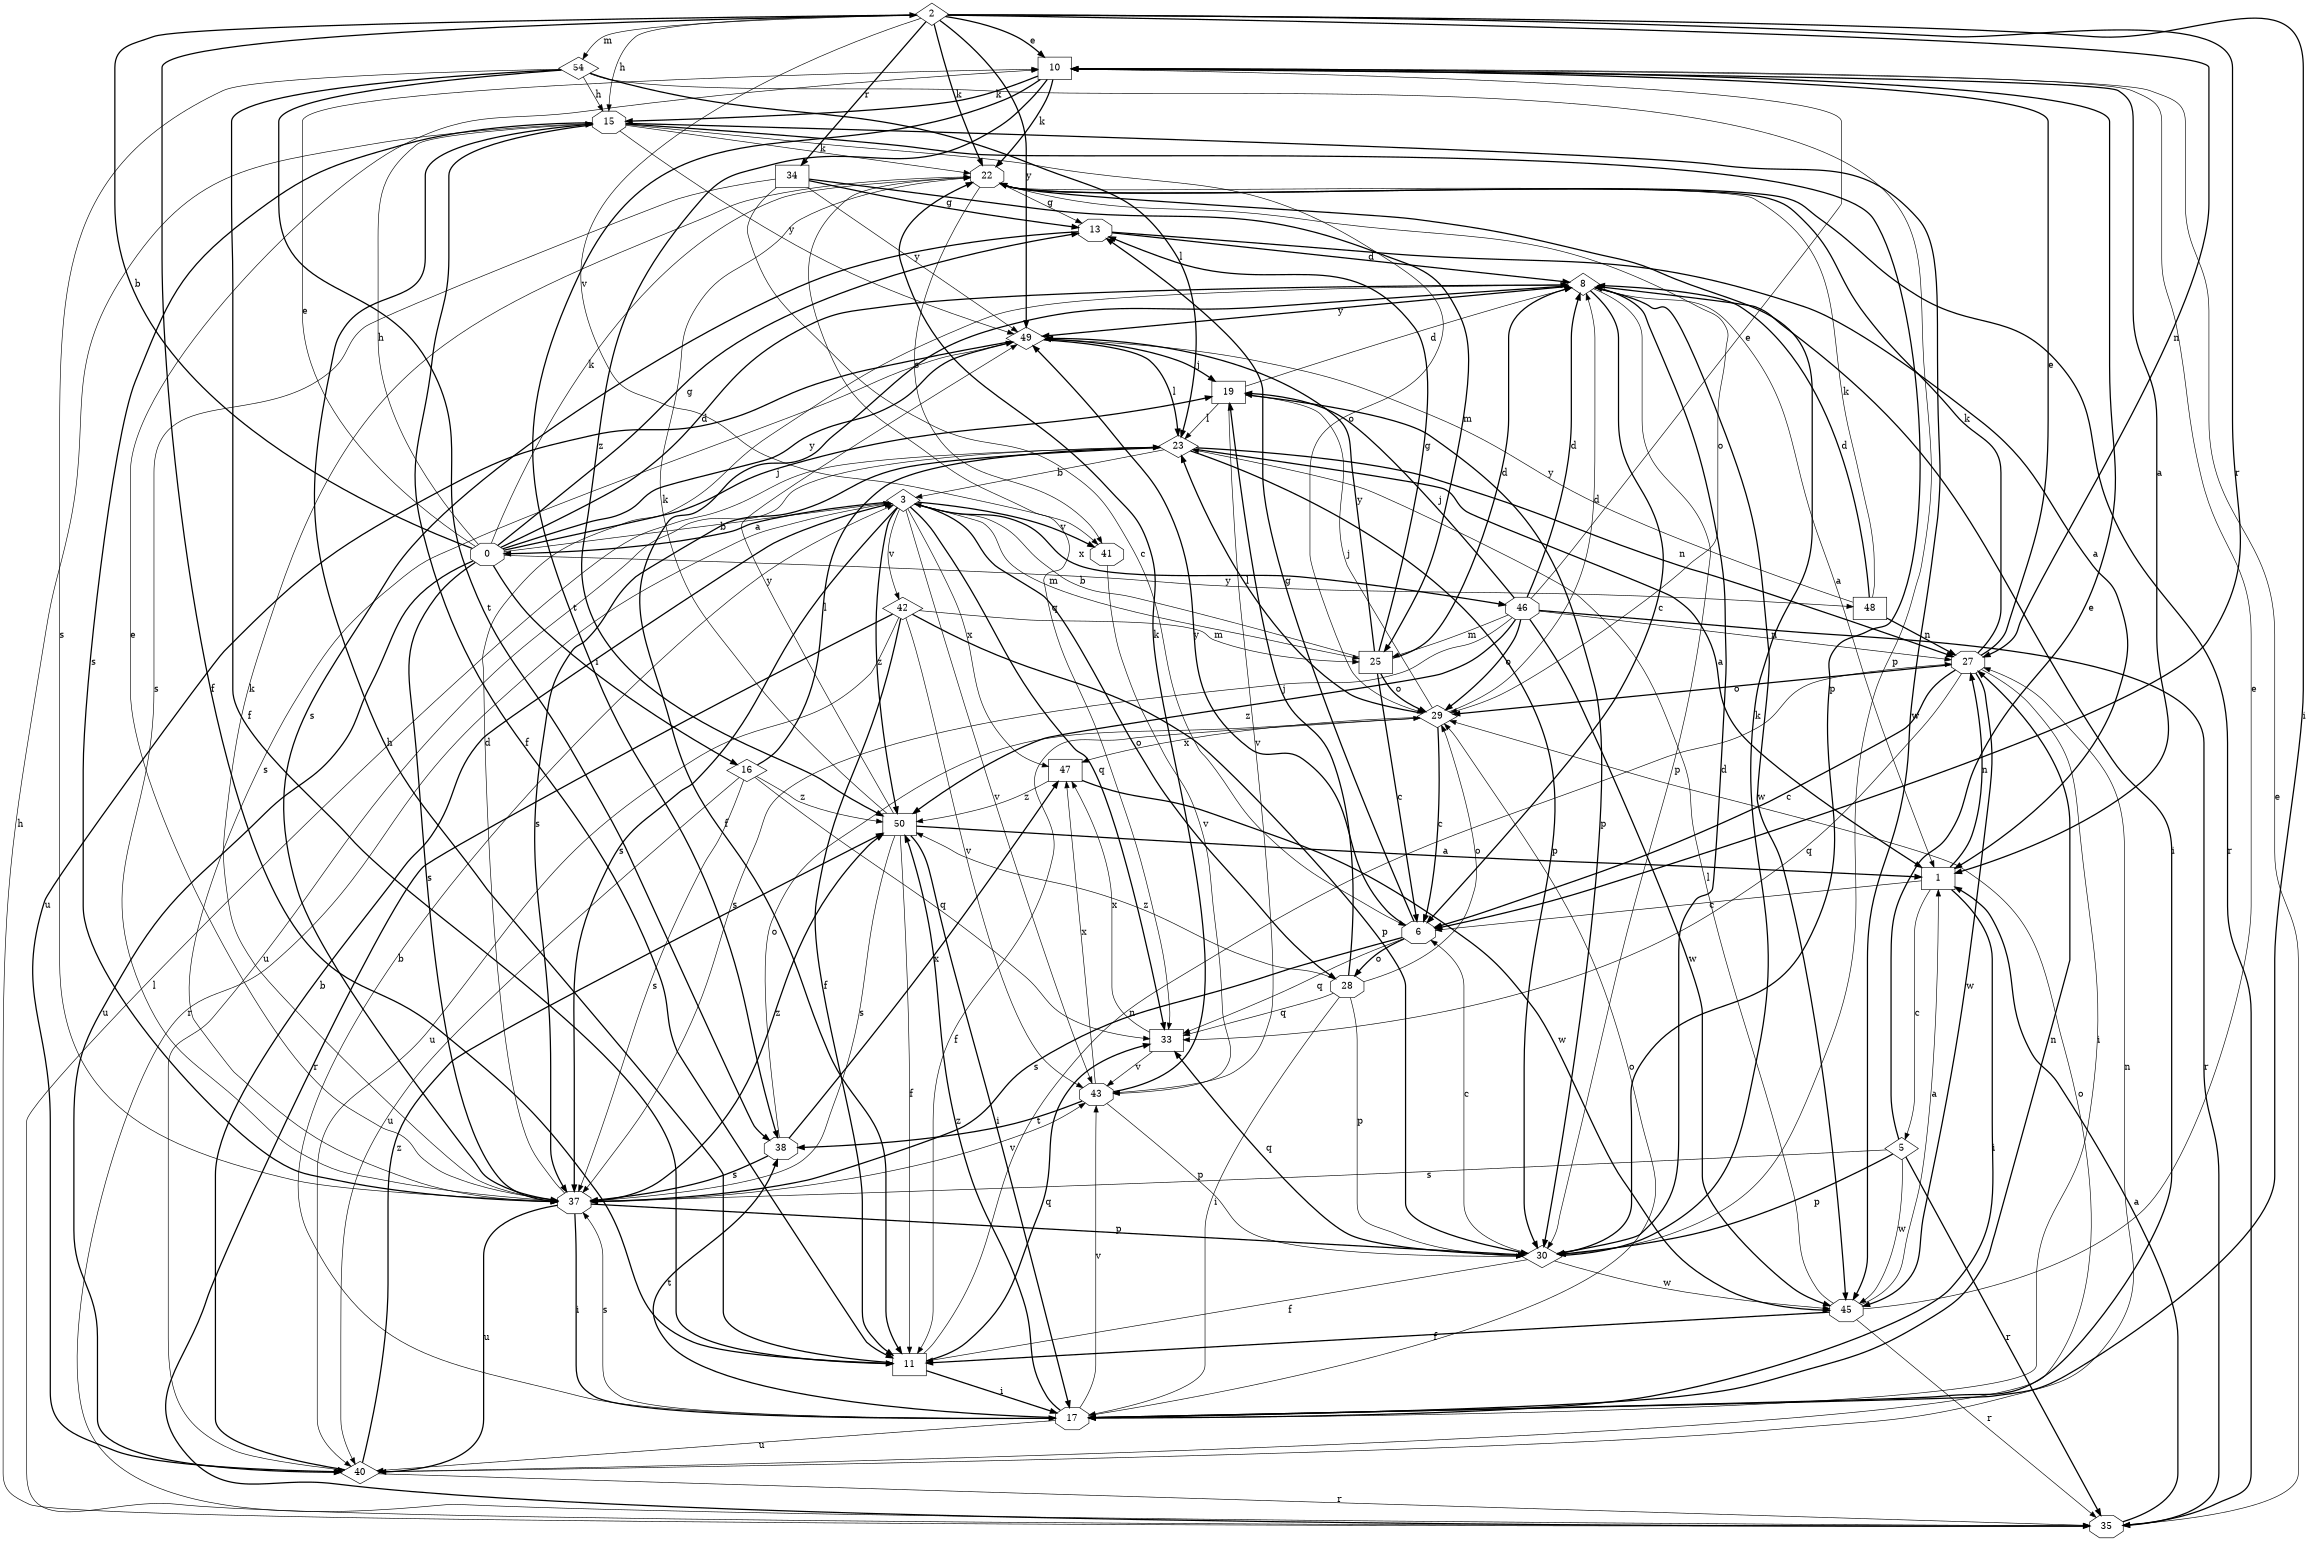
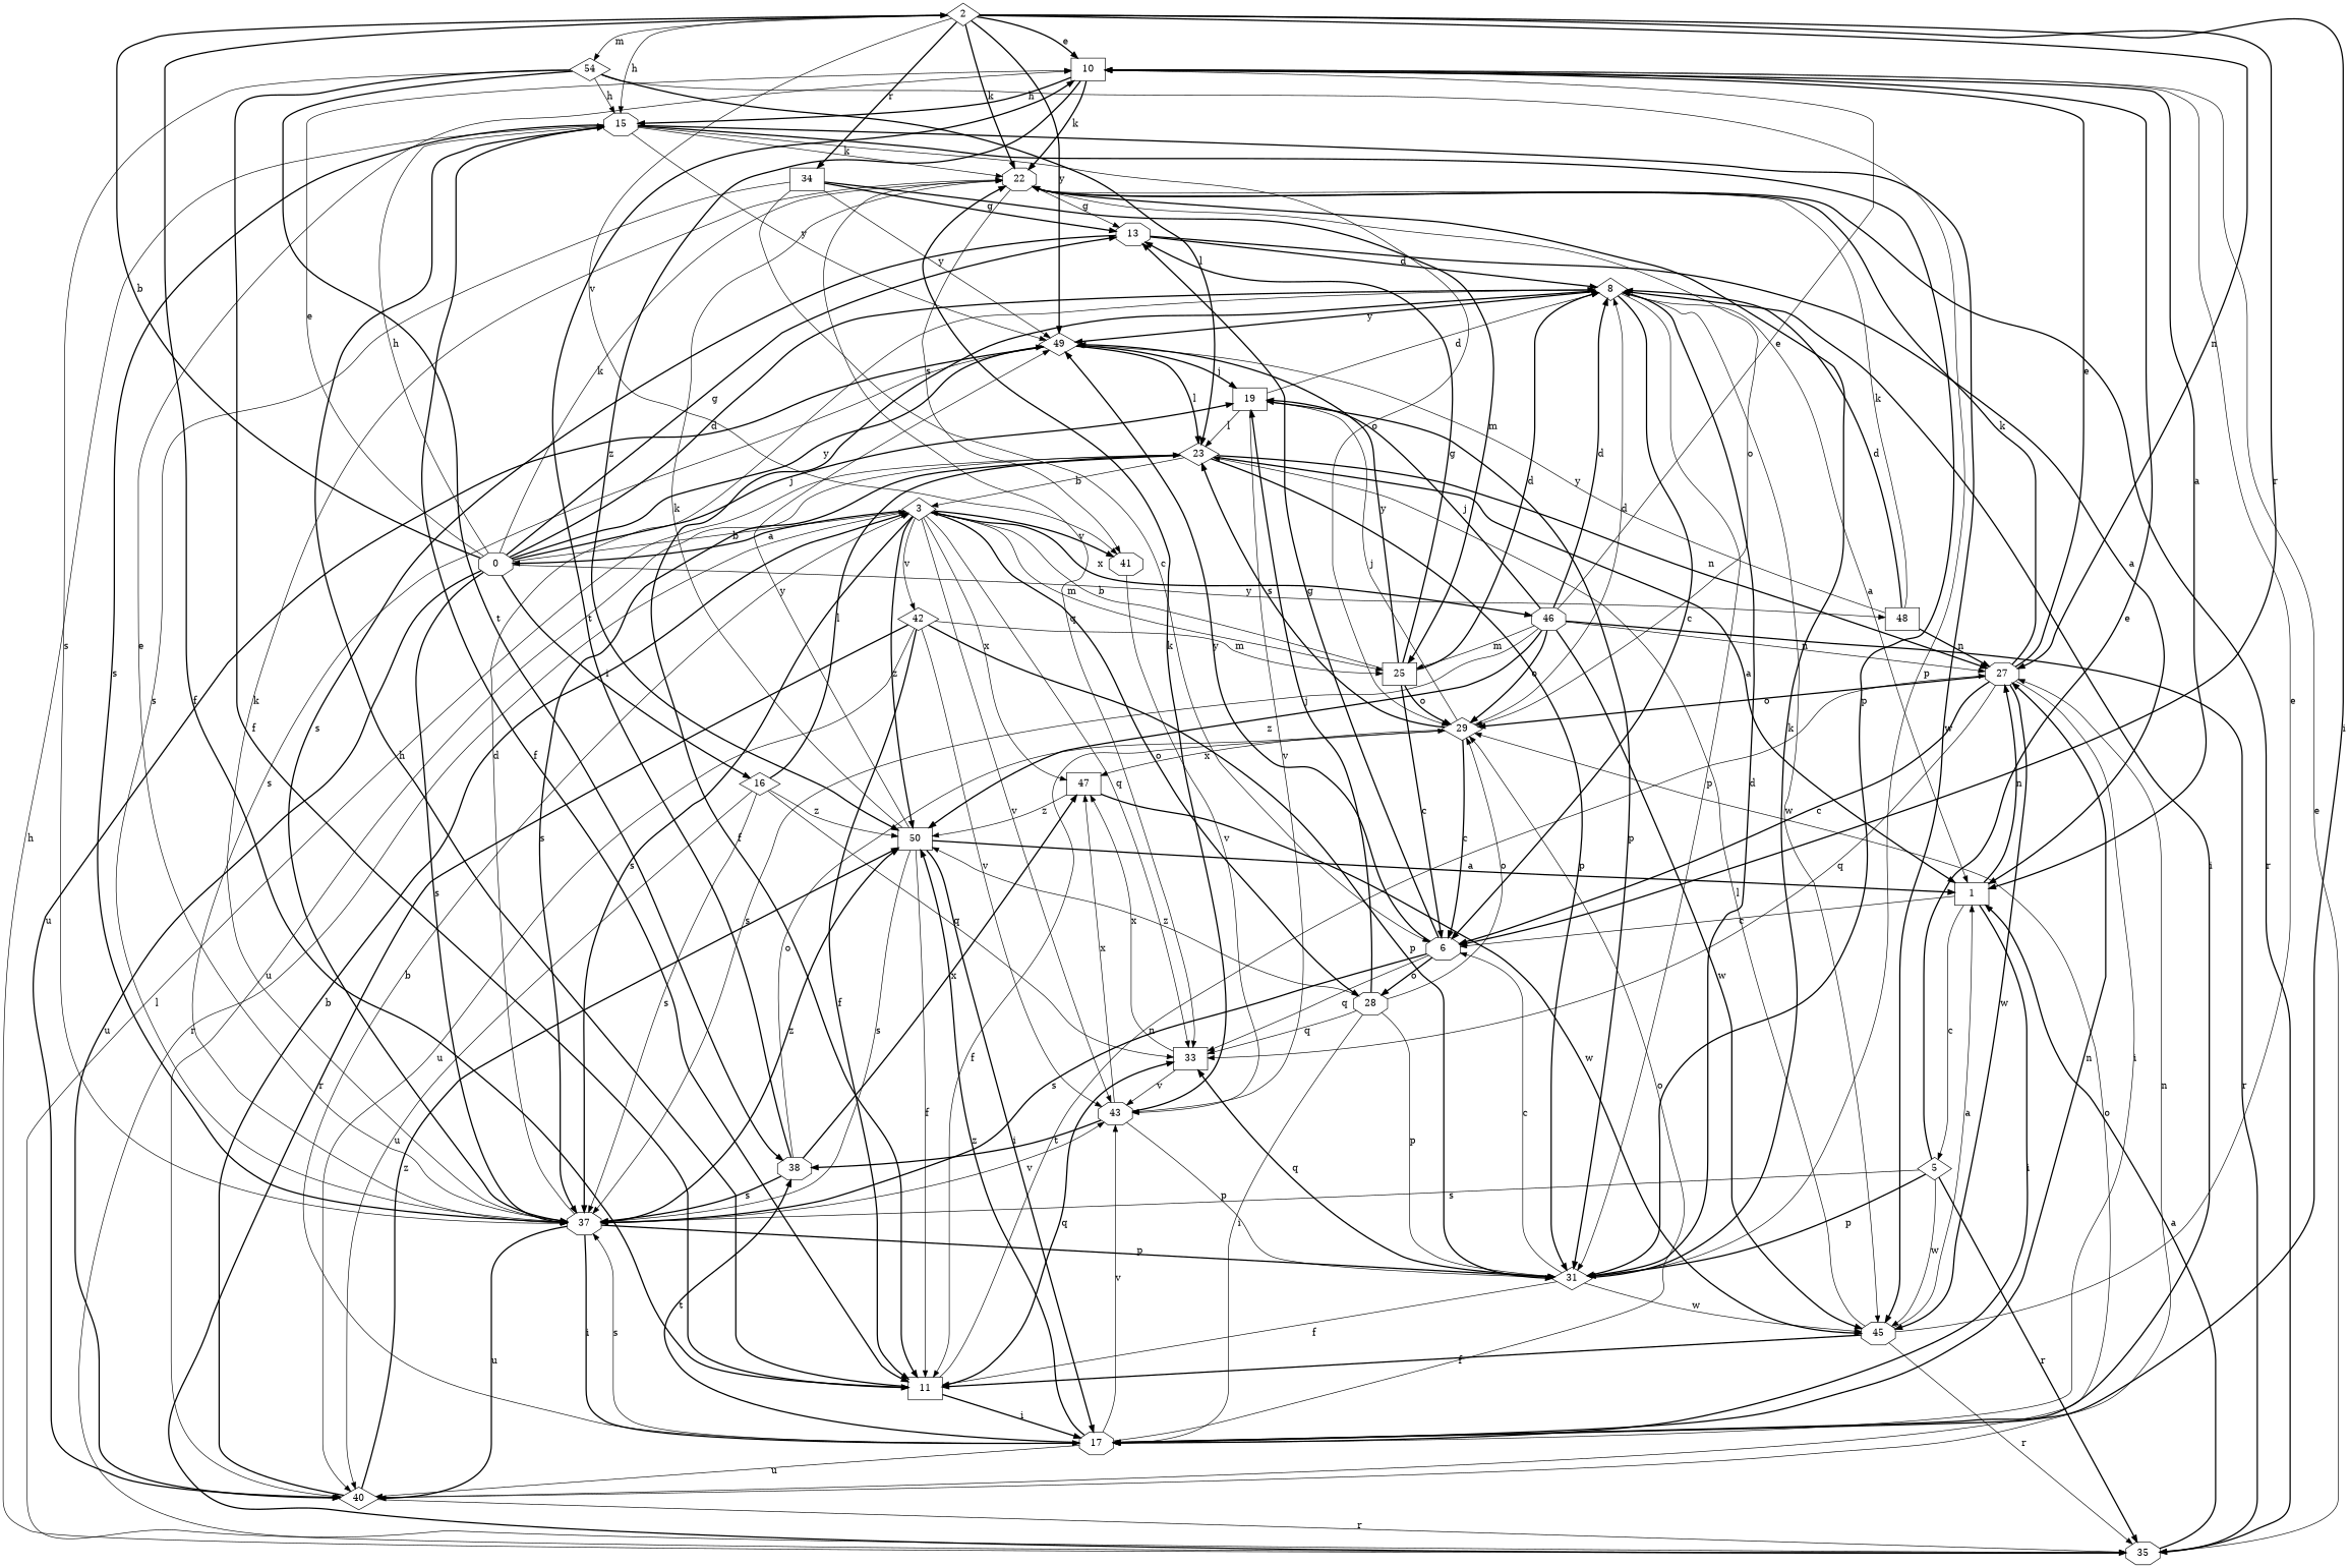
  strict digraph {
    node [shape=octagon]
    edge [style=bold]
    2 [shape=diamond]
    0
    3 [shape=diamond]
    8 [shape=diamond]
    10 [shape=box]
    13
    15
    16 [shape=diamond]
    19 [shape=box]
    22
    37
    40 [shape=diamond]
    48 [shape=box]
    49 [shape=diamond]
    6
    17
    27
    11 [shape=box]
    n19 [label=54 shape=diamond]
    34 [shape=box]
    41
    35
    25 [shape=box]
    28
    33 [shape=box]
    42 [shape=diamond]
    43
    46
    47 [shape=box]
    50 [shape=box]
    1 [shape=box]
-   30 [shape=diamond]
+   30 [shape=diamond label=31]
    45
    38
    29 [shape=diamond]
    23 [shape=diamond]
    5 [shape=diamond]
    2 -> 10 [label=e]
    2 -> 15 [label=h style=solid]
    2 -> 22 [label=k]
    2 -> 49 [label=y]
    2 -> 6 [label=r]
    2 -> 17 [label=i]
    2 -> 27 [label=n]
    2 -> 11 [label=f]
    2 -> n19 [label=m style=solid]
    2 -> 34 [label=r]
    2 -> 41 [label=v style=solid]
    0 -> 2 [label=b]
    0 -> 3 [label=b style=solid]
    0 -> 8 [label=d]
    0 -> 10 [label=e style=solid]
    0 -> 13 [label=g]
    0 -> 15 [label=h style=solid]
    0 -> 16 [label=i]
    0 -> 19 [label=j]
    0 -> 22 [label=k style=solid]
    0 -> 37 [label=s]
    0 -> 40 [label=u]
    0 -> 48 [label=y style=solid]
    0 -> 49 [label=y]
    3 -> 0 [label=a]
    3 -> 37 [label=s]
    3 -> 41 [label=v]
    3 -> 35 [label=r style=solid]
    3 -> 25 [label=m style=solid]
    3 -> 28 [label=o]
-   3 -> 33 [label=q]
+   3 -> 33 [label=q style=solid]
    3 -> 42 [label=v style=solid]
    3 -> 43 [label=v style=solid]
    3 -> 46 [label=x]
    3 -> 47 [label=x style=solid]
    3 -> 50 [label=z]
    8 -> 49 [label=y]
    8 -> 6 [label=c]
    8 -> 17 [label=i]
    8 -> 11 [label=f]
    8 -> 1 [label=a style=solid]
    8 -> 30 [label=p style=solid]
-   8 -> 45 [label=w]
-   10 -> 15 [label=k]
+   8 -> 45 [label=w style=solid]
+   10 -> 15 [label=h]
    10 -> 22 [label=k]
    10 -> 50 [label=z]
    10 -> 1 [label=a]
-   10 -> 38 [label=t]
+   38 -> 10 [label=t]
    13 -> 8 [label=d]
    13 -> 37 [label=s]
    13 -> 1 [label=a]
    15 -> 22 [label=k style=solid]
    15 -> 37 [label=s]
    15 -> 49 [label=y style=solid]
    15 -> 11 [label=f]
    15 -> 30 [label=p]
    15 -> 45 [label=w]
    15 -> 29 [label=o style=solid]
    16 -> 37 [label=s style=solid]
    16 -> 40 [label=u style=solid]
    16 -> 33 [label=q style=solid]
    16 -> 50 [label=z style=solid]
    16 -> 23 [label=l]
    19 -> 8 [label=d style=solid]
    19 -> 43 [label=v style=solid]
    19 -> 30 [label=p]
    19 -> 23 [label=l style=solid]
    22 -> 13 [label=g style=solid]
    22 -> 41 [label=s style=solid]
    22 -> 35 [label=r]
    22 -> 33 [label=q style=solid]
    22 -> 29 [label=o style=solid]
    37 -> 8 [label=d style=solid]
    37 -> 10 [label=e style=solid]
    37 -> 22 [label=k style=solid]
    37 -> 40 [label=u]
    37 -> 17 [label=i]
    37 -> 43 [label=v style=solid]
    37 -> 50 [label=z]
    37 -> 30 [label=p]
    40 -> 3 [label=b]
    40 -> 27 [label=n style=solid]
    40 -> 35 [label=r style=solid]
    40 -> 50 [label=z]
    40 -> 29 [label=o style=solid]
    48 -> 8 [label=d]
    48 -> 22 [label=k style=solid]
    48 -> 49 [label=y style=solid]
    48 -> 27 [label=n]
    49 -> 19 [label=j]
    49 -> 37 [label=s style=solid]
    49 -> 40 [label=u]
    49 -> 23 [label=l]
    6 -> 13 [label=g]
    6 -> 37 [label=s]
    6 -> 49 [label=y]
    6 -> 28 [label=o]
    6 -> 33 [label=q style=solid]
    17 -> 3 [label=b style=solid]
    17 -> 37 [label=s style=solid]
    17 -> 40 [label=u style=solid]
    17 -> 27 [label=n]
    17 -> 43 [label=v style=solid]
    17 -> 50 [label=z]
    17 -> 38 [label=t]
    17 -> 29 [label=o style=solid]
    27 -> 10 [label=e]
    27 -> 22 [label=k]
    27 -> 6 [label=c]
    27 -> 17 [label=i style=solid]
    27 -> 33 [label=q style=solid]
    27 -> 45 [label=w]
    27 -> 29 [label=o]
    11 -> 15 [label=h]
    11 -> 17 [label=i]
    11 -> 27 [label=n style=solid]
    11 -> 33 [label=q]
    n19 -> 15 [label=h style=solid]
    n19 -> 37 [label=s style=solid]
    n19 -> 11 [label=f]
    n19 -> 30 [label=p style=solid]
    n19 -> 38 [label=t]
    n19 -> 23 [label=l]
    34 -> 13 [label=g]
    34 -> 37 [label=s style=solid]
    34 -> 49 [label=y style=solid]
    34 -> 6 [label=c style=solid]
    34 -> 25 [label=m]
    41 -> 43 [label=v style=solid]
    35 -> 10 [label=e style=solid]
    35 -> 15 [label=h style=solid]
    35 -> 1 [label=a]
    35 -> 23 [label=l style=solid]
    25 -> 3 [label=b style=solid]
    25 -> 8 [label=d]
    25 -> 13 [label=g]
    25 -> 49 [label=y]
    25 -> 6 [label=c]
    25 -> 29 [label=o]
    28 -> 19 [label=j]
    28 -> 17 [label=i style=solid]
    28 -> 33 [label=q style=solid]
    28 -> 50 [label=z style=solid]
    28 -> 30 [label=p style=solid]
    28 -> 29 [label=o style=solid]
    33 -> 43 [label=v style=solid]
    33 -> 47 [label=x style=solid]
    42 -> 40 [label=u style=solid]
    42 -> 11 [label=f]
    42 -> 35 [label=r]
    42 -> 25 [label=m style=solid]
    42 -> 43 [label=v style=solid]
    42 -> 30 [label=p]
    43 -> 22 [label=k]
    43 -> 47 [label=x style=solid]
    43 -> 30 [label=p style=solid]
    43 -> 38 [label=t]
    46 -> 8 [label=d]
    46 -> 10 [label=e style=solid]
    46 -> 19 [label=j]
    46 -> 37 [label=s style=solid]
    46 -> 27 [label=n style=solid]
    46 -> 35 [label=r]
    46 -> 25 [label=m style=solid]
    46 -> 50 [label=z]
    46 -> 45 [label=w]
    46 -> 29 [label=o]
    47 -> 50 [label=z style=solid]
    47 -> 45 [label=w]
    50 -> 22 [label=k style=solid]
    50 -> 37 [label=s style=solid]
    50 -> 49 [label=y style=solid]
    50 -> 17 [label=i]
    50 -> 11 [label=f style=solid]
    50 -> 1 [label=a]
    1 -> 6 [label=c style=solid]
    1 -> 17 [label=i]
    1 -> 27 [label=n]
    1 -> 5 [label=c style=solid]
    30 -> 8 [label=d]
    30 -> 22 [label=k]
    30 -> 6 [label=c style=solid]
    30 -> 11 [label=f style=solid]
    30 -> 33 [label=q]
    30 -> 45 [label=w style=solid]
    45 -> 10 [label=e style=solid]
    45 -> 11 [label=f]
    45 -> 35 [label=r style=solid]
    45 -> 1 [label=a style=solid]
    45 -> 23 [label=l style=solid]
    38 -> 37 [label=s]
    38 -> 47 [label=x]
    38 -> 29 [label=o style=solid]
    29 -> 8 [label=d style=solid]
    29 -> 19 [label=j style=solid]
    29 -> 6 [label=c]
    29 -> 11 [label=f style=solid]
    29 -> 47 [label=x style=solid]
-   29 -> 23 [label=l]
+   29 -> 23 [label=s]
    23 -> 3 [label=b style=solid]
    23 -> 37 [label=s]
    23 -> 40 [label=u style=solid]
    23 -> 27 [label=n]
    23 -> 1 [label=a]
    23 -> 30 [label=p]
    5 -> 10 [label=e]
    5 -> 37 [label=s style=solid]
    5 -> 35 [label=r]
    5 -> 30 [label=p]
    5 -> 45 [label=w style=solid]
  }
